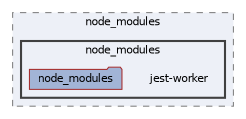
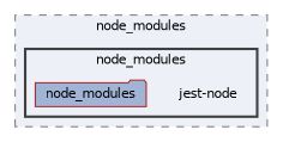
  digraph {
    compound=true
    node [fontname=Helvetica fontsize=10]
-   n1 [height=0.2 label="jest-worker" shape=plaintext width=0.4 color=teal]
+   n1 [height=0.2 label="jest-node" shape=plaintext width=0.4 color=teal]
    n2 [color=brown fillcolor="#a2b4d6" height=0.2 label=node_modules shape=folder style=filled width=0.4]
    subgraph cluster_1 {
      bgcolor="#edf0f7"
      fontname=Helvetica
      fontsize=10
      label=node_modules
      pencolor=grey50
      style="filled,dashed"
      subgraph cluster_2 {
        bgcolor="#edf0f7"
        fontname=Helvetica
        fontsize=10
        pencolor=grey25
        style="filled,bold"
        n1
        n2
      }
    }
  }
